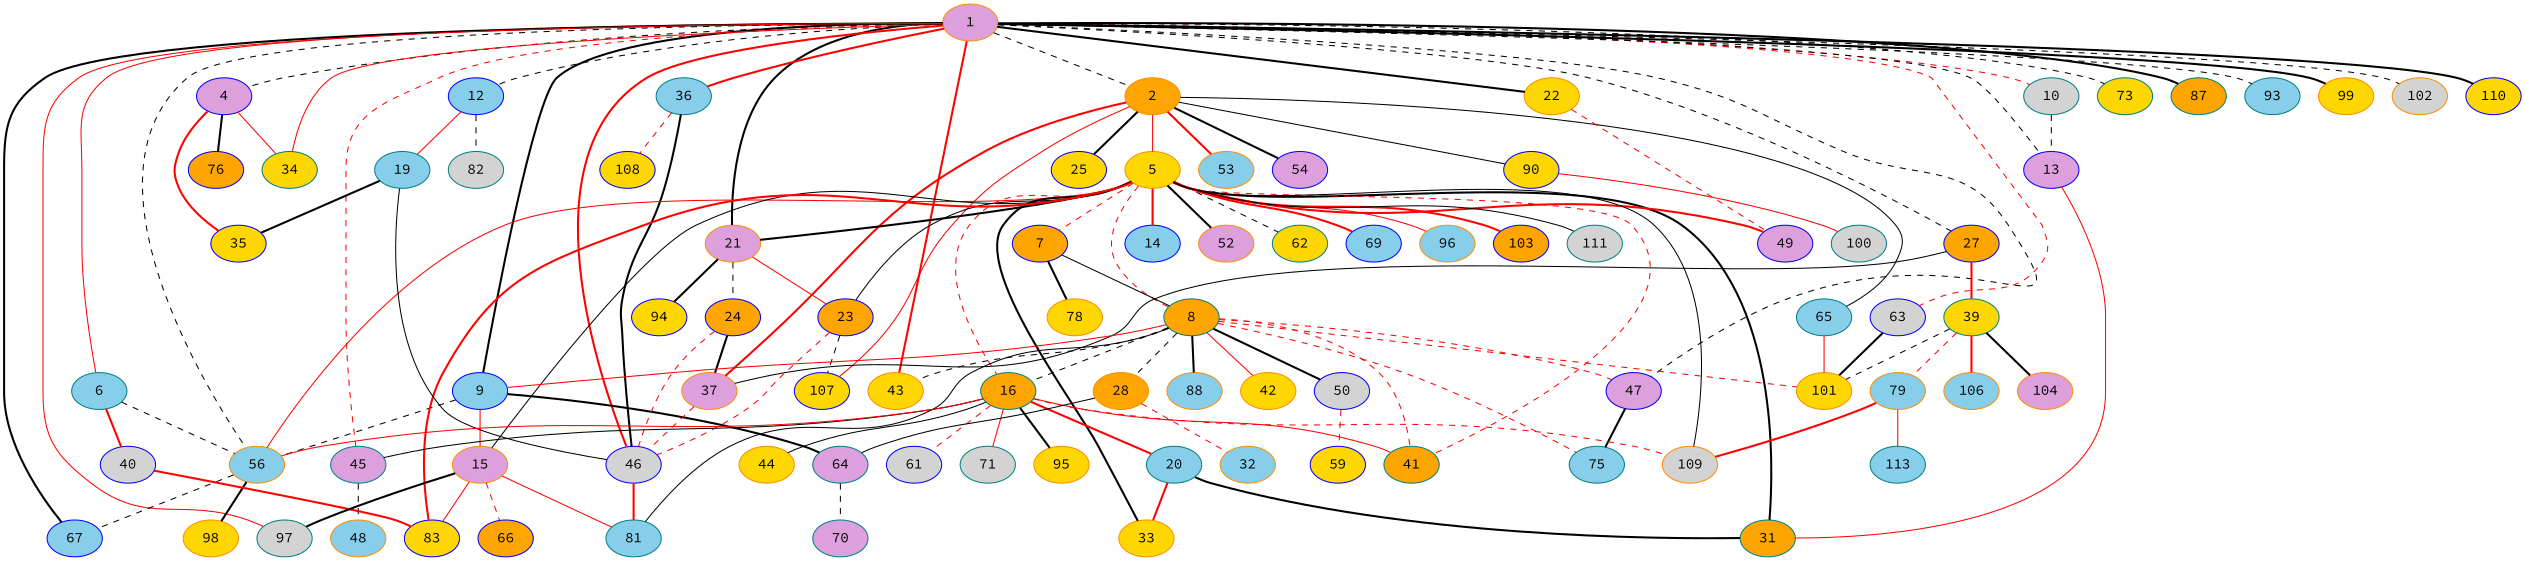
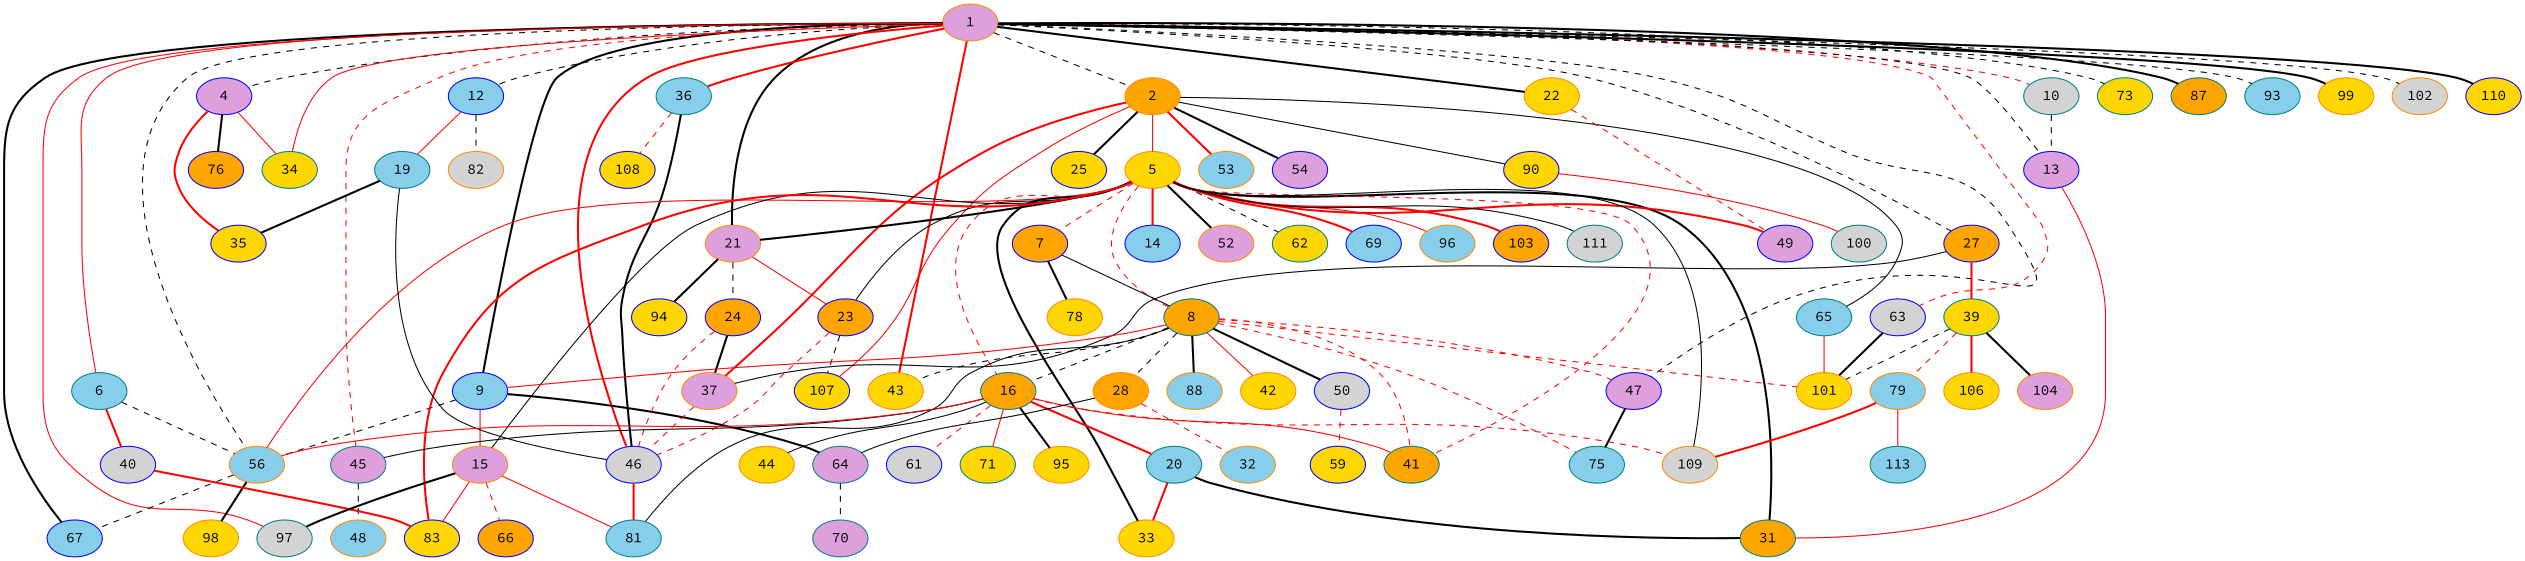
  graph {
    fontname="Source Code Pro"
    node [color=blue fillcolor=gold fontname="Source Code Pro" style=filled]
    edge [color=black fontname="Source Code Pro" style=bold]
    1 [color=darkorange fillcolor=plum super="+89"]
    2 [color=darkorange fillcolor=orange super="+3"]
    4 [fillcolor=plum super="+17"]
    6 [color=teal fillcolor=skyblue]
    9 [fillcolor=skyblue]
    10 [color=teal fillcolor=lightgrey]
    12 [fillcolor=skyblue super="+18"]
    13 [fillcolor=plum super="+26"]
    21 [color=darkorange fillcolor=plum super="+72"]
    22 [color=darkorange]
    27 [fillcolor=orange super="+60"]
    34 [color=teal]
    36 [color=teal fillcolor=skyblue]
    43 [color=darkorange]
    45 [color=teal fillcolor=plum super="+114"]
    46 [fillcolor=lightgrey super="+112"]
    47 [fillcolor=plum super="+55"]
    56 [color=darkorange fillcolor=skyblue super="+57"]
    63 [fillcolor=lightgrey super="+68"]
    67 [fillcolor=skyblue]
    73 [color=teal]
    87 [color=teal fillcolor=orange]
    93 [color=teal fillcolor=skyblue]
    97 [color=teal fillcolor=lightgrey]
    99 [color=darkorange]
    102 [color=darkorange fillcolor=lightgrey]
    110
    5 [color=darkorange super="+84"]
    25
    37 [color=darkorange fillcolor=plum super="+51"]
    53 [color=darkorange fillcolor=skyblue]
    54 [fillcolor=plum]
    65 [color=teal fillcolor=skyblue super="+86"]
    90
    107
    35
    76 [fillcolor=orange]
    40 [fillcolor=lightgrey]
    15 [color=darkorange fillcolor=plum super="+115"]
    64 [color=teal fillcolor=plum super="+117"]
    19 [color=teal fillcolor=skyblue super="+38"]
-   82 [color=teal fillcolor=lightgrey]
+   82 [color=darkorange fillcolor=lightgrey]
    31 [color=teal fillcolor=orange super="+58"]
    23 [fillcolor=orange super="+29"]
    24 [fillcolor=orange]
    94
    49 [fillcolor=plum]
    39 [color=teal super="+74"]
    108
    48 [color=darkorange fillcolor=skyblue]
    81 [color=teal fillcolor=skyblue]
    75 [color=teal fillcolor=skyblue]
    98 [color=darkorange]
    101 [color=darkorange super="+116"]
    7 [fillcolor=orange]
    8 [color=teal fillcolor=orange super="+11"]
    14 [fillcolor=skyblue super="+92"]
    16 [color=teal fillcolor=orange super="+30"]
    33 [color=darkorange]
    41 [color=teal fillcolor=orange]
    52 [color=darkorange fillcolor=plum]
    62 [color=teal]
    69 [fillcolor=skyblue]
    83 [super="+85"]
    96 [color=darkorange fillcolor=skyblue]
    103 [fillcolor=orange]
    109 [color=darkorange fillcolor=lightgrey]
    111 [color=teal fillcolor=lightgrey]
    100 [color=teal fillcolor=lightgrey super="+105"]
    78 [color=darkorange]
    28 [color=darkorange fillcolor=orange]
    42 [color=darkorange]
    50 [fillcolor=lightgrey]
    88 [color=darkorange fillcolor=skyblue]
    66 [fillcolor=orange]
    20 [color=teal fillcolor=skyblue]
    44 [color=darkorange]
    61 [fillcolor=lightgrey]
-   71 [color=teal fillcolor=lightgrey]
+   71 [color=teal]
    95 [color=darkorange]
    32 [color=darkorange fillcolor=skyblue super="+91"]
    59 [super="+77"]
    70 [color=teal fillcolor=plum]
    79 [color=darkorange fillcolor=skyblue super="+80"]
    104 [color=darkorange fillcolor=plum]
-   106 [color=darkorange fillcolor=skyblue]
+   106 [color=darkorange]
    113 [color=teal fillcolor=skyblue]
    1 -- 2 [style=dashed]
    1 -- 4 [style=dashed]
    1 -- 6 [color=red style=solid]
    1 -- 9
    1 -- 10 [color=red style=dashed]
    1 -- 12 [style=dashed]
    1 -- 13 [style=dashed]
    1 -- 21
    1 -- 22
    1 -- 27 [style=dashed]
    1 -- 34 [color=red style=solid]
    1 -- 36 [color=red]
    1 -- 43 [color=red]
    1 -- 45 [color=red style=dashed]
    1 -- 46 [color=red]
    1 -- 47 [style=dashed]
    1 -- 56 [style=dashed]
    1 -- 63 [color=red style=dashed]
    1 -- 67
    1 -- 73 [style=dashed]
    1 -- 87
    1 -- 93 [style=dashed]
    1 -- 97 [color=red style=solid]
    1 -- 99
    1 -- 102 [style=dashed]
    1 -- 110
    2 -- 5 [color=red style=solid]
    2 -- 25
    2 -- 37 [color=red]
    2 -- 53 [color=red]
    2 -- 54
    2 -- 65 [style=solid]
    2 -- 90 [style=solid]
    2 -- 107 [color=red style=solid]
    4 -- 34 [color=red style=solid]
    4 -- 35 [color=red]
    4 -- 76
    6 -- 56 [style=dashed]
    6 -- 40 [color=red]
    9 -- 56 [style=dashed]
    9 -- 15 [color=red style=solid]
    9 -- 64
    10 -- 13 [style=dashed]
    12 -- 19 [color=red style=solid]
    12 -- 82 [style=dashed]
    13 -- 31 [color=red style=solid]
    21 -- 23 [color=red style=solid]
    21 -- 24 [style=dashed]
    21 -- 94
    22 -- 49 [color=red style=dashed]
    27 -- 37 [style=solid]
    27 -- 39 [color=red]
    36 -- 46
    36 -- 108 [color=red style=dashed]
    45 -- 48 [style=dashed]
    46 -- 81 [color=red]
    47 -- 75
    56 -- 67 [style=dashed]
    56 -- 98
    63 -- 101
    5 -- 21
    5 -- 56 [color=red style=solid]
    5 -- 15 [style=solid]
    5 -- 31
    5 -- 23 [style=solid]
    5 -- 49 [color=red]
    5 -- 7 [color=red style=dashed]
    5 -- 8 [color=red style=dashed]
    5 -- 14 [color=red]
    5 -- 16 [color=red style=dashed]
    5 -- 33
    5 -- 41 [color=red style=dashed]
    5 -- 52
    5 -- 62 [style=dashed]
    5 -- 69 [color=red]
    5 -- 83 [color=red]
    5 -- 96 [color=red style=solid]
    5 -- 103 [color=red]
    5 -- 109 [style=solid]
    5 -- 111 [style=solid]
    37 -- 46 [color=red style=dashed]
    65 -- 101 [color=red style=solid]
    90 -- 100 [color=red style=solid]
    40 -- 83 [color=red]
    15 -- 97
    15 -- 81 [color=red style=solid]
    15 -- 83 [color=red style=solid weight=2]
    15 -- 66 [color=red style=dashed]
    64 -- 70 [style=dashed]
    19 -- 46 [style=solid]
    19 -- 35
    23 -- 46 [color=red style=dashed]
    23 -- 107 [style=dashed]
    24 -- 46 [color=red style=dashed]
    24 -- 37
    39 -- 101 [style=dashed]
    39 -- 79 [color=red style=dashed]
    39 -- 104
    39 -- 106 [color=red]
    7 -- 8 [style=solid]
    7 -- 78
    8 -- 9 [color=red style=solid]
    8 -- 43 [style=dashed]
    8 -- 47 [color=red style=dashed]
    8 -- 81 [style=solid]
    8 -- 75 [color=red style=dashed]
    8 -- 101 [color=red style=dashed]
    8 -- 16 [style=dashed]
    8 -- 41 [color=red style=dashed]
    8 -- 28 [style=dashed]
    8 -- 42 [color=red style=solid]
    8 -- 50
    8 -- 88
    16 -- 45 [style=solid]
    16 -- 56 [color=red style=solid weight=2]
    16 -- 41 [color=red style=solid]
    16 -- 109 [color=red style=dashed]
    16 -- 20 [color=red]
    16 -- 44 [style=solid]
    16 -- 61 [color=red style=dashed]
    16 -- 71 [color=red style=solid]
    16 -- 95
    28 -- 64 [style=solid]
    28 -- 32 [color=red style=dashed]
    50 -- 59 [color=red style=dashed]
    20 -- 31
    20 -- 33 [color=red]
    79 -- 109 [color=red]
    79 -- 113 [color=red style=solid]
  }
